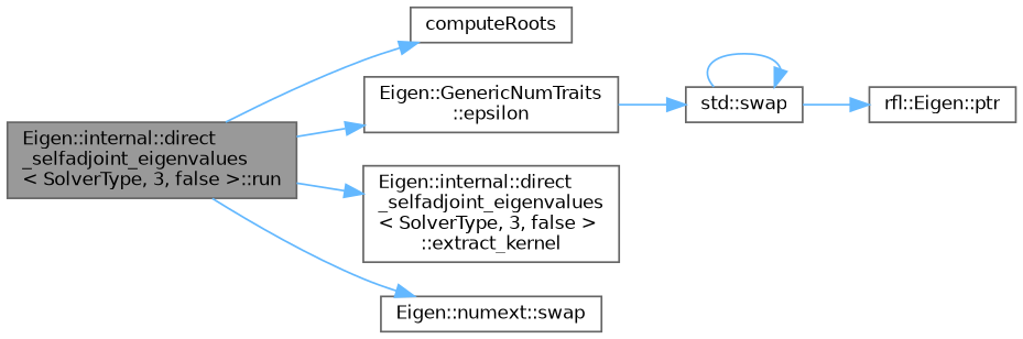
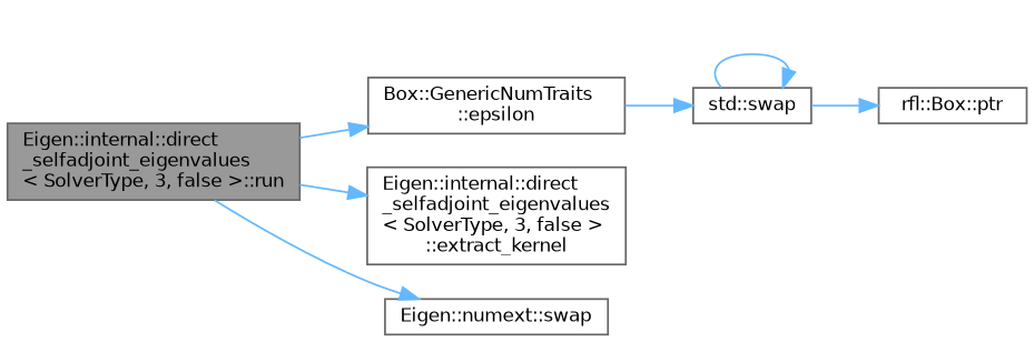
  digraph {
    rankdir=LR
    node [color=grey40 fillcolor=white fontname=Helvetica fontsize=10 shape=box style=filled]
    edge [color=steelblue1 fontname=Helvetica fontsize=10 labelfontname=Helvetica labelfontsize=10 style=solid]
    n1 [color=gray40 fillcolor=grey60 fontcolor=black height=0.2 label="Eigen::internal::direct\l_selfadjoint_eigenvalues\l\< SolverType, 3, false \>::run" width=0.4]
-   n2 [height=0.2 label=computeRoots width=0.4]
-   n3 [height=0.2 label="Eigen::GenericNumTraits\l::epsilon" width=0.4]
+   n3 [height=0.2 label="Box::GenericNumTraits\l::epsilon" width=0.4]
    n4 [height=0.2 label="Eigen::internal::direct\l_selfadjoint_eigenvalues\l\< SolverType, 3, false \>\l::extract_kernel" width=0.4]
    n5 [height=0.2 label="Eigen::numext::swap" width=0.4]
    n6 [height=0.2 label="std::swap" width=0.4]
-   n7 [height=0.2 label="rfl::Eigen::ptr" width=0.4]
-   n1 -> n2
+   n7 [height=0.2 label="rfl::Box::ptr" width=0.4]
    n1 -> n3
    n1 -> n4
    n1 -> n5
    n3 -> n6
    n6 -> n6
    n6 -> n7
  }
